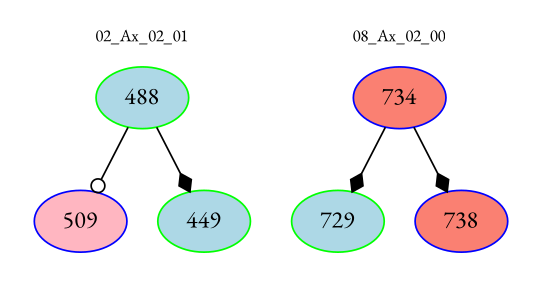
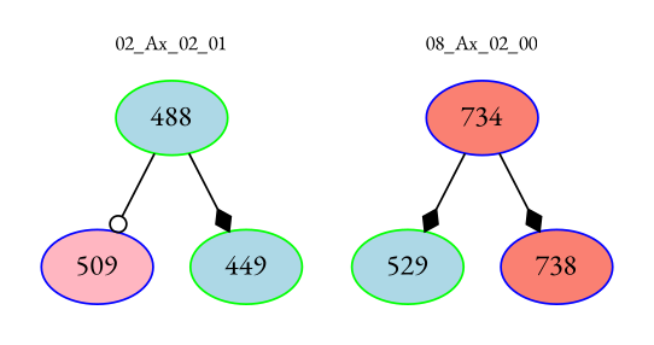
  digraph {
    fontname="EB Garamond"
    node [color=green fillcolor=lightblue fontname="EB Garamond" style=filled]
    edge [arrowhead=diamond color=black fontname="EB Garamond"]
    n1 [label=488]
    n2 [color=blue fillcolor=lightpink label=509]
    n3 [label=449]
    n4 [color=blue fillcolor=salmon label=734]
-   n5 [label=729]
+   n5 [label=529]
    n6 [color=blue fillcolor=salmon label=738]
    subgraph cluster_1 {
      color=white
      fontsize=10
      label="02_Ax_02_01"
      n1
      n2
      n3
    }
    subgraph cluster_2 {
      color=white
      fontsize=10
      label="08_Ax_02_00"
      n4
      n5
      n6
    }
    n1 -> n2 [arrowhead=odot]
    n1 -> n3
    n4 -> n5
    n4 -> n6
  }
